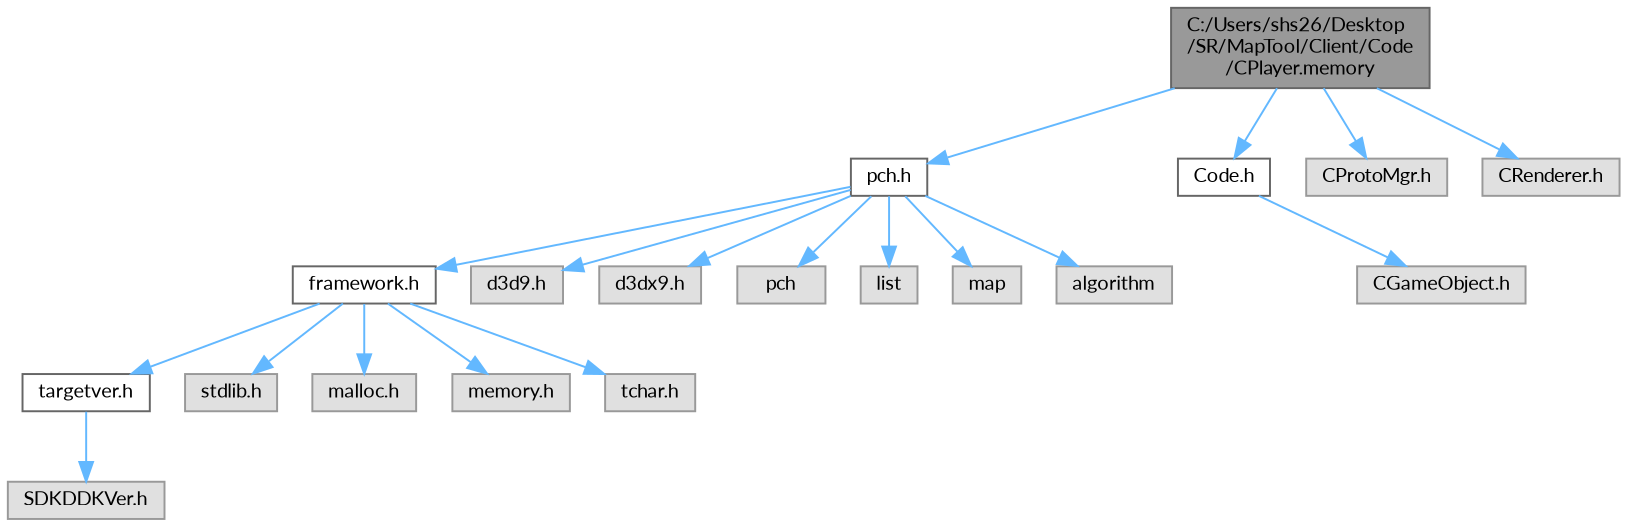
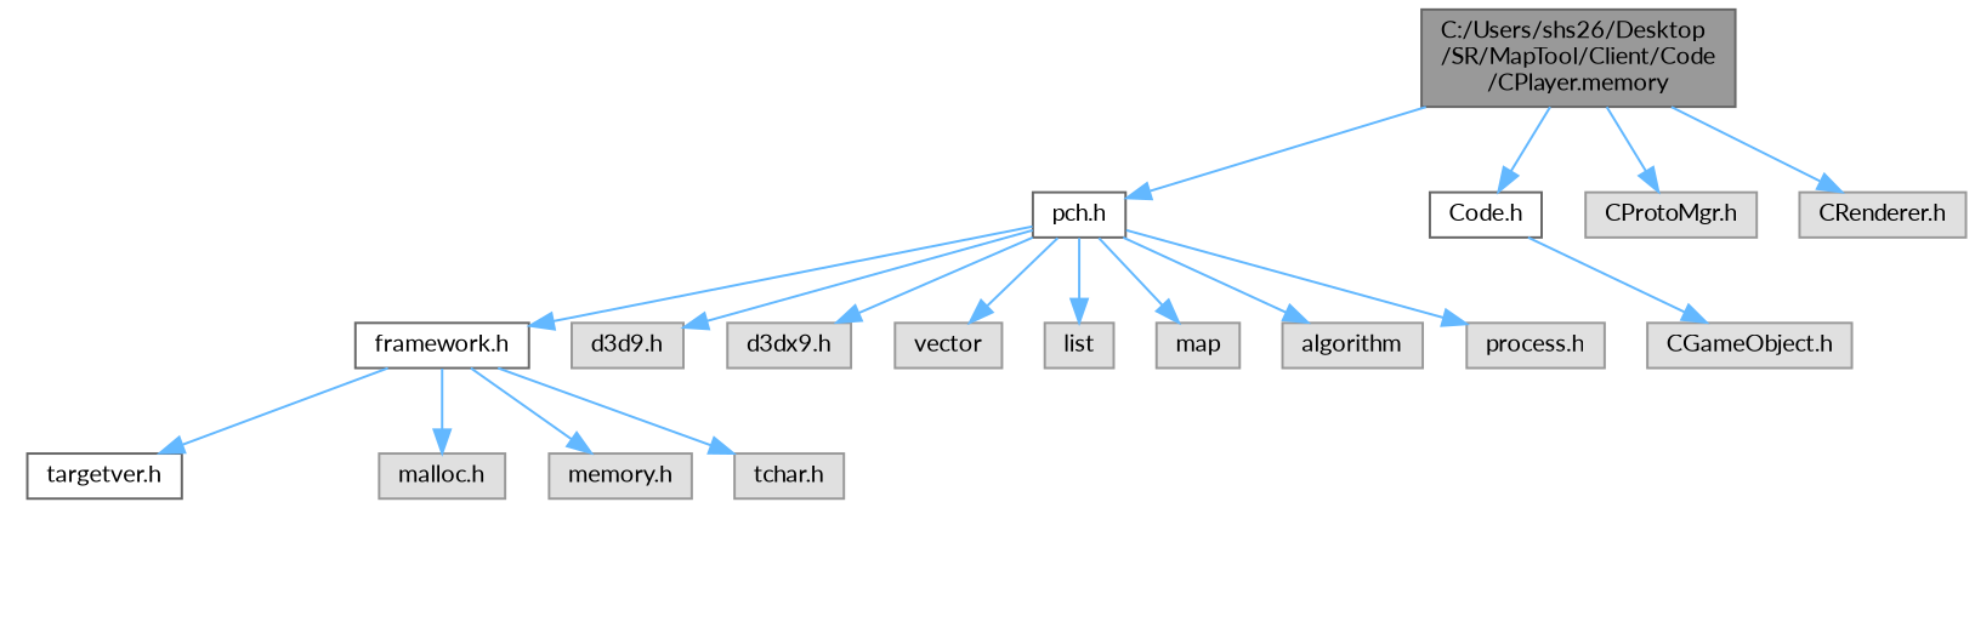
  digraph {
    fontname=Lato
    node [color=grey60 fillcolor="#E0E0E0" fontname=Lato fontsize=10 shape=box style=filled]
    edge [color=steelblue1 fontname=Lato fontsize=10 labelfontname=Helvetica labelfontsize=10 style=solid]
    n1 [color=gray40 fillcolor=grey60 fontcolor=black height=0.2 label="C:/Users/shs26/Desktop\l/SR/MapTool/Client/Code\l/CPlayer.memory" width=0.4]
    n2 [color=grey40 fillcolor=white height=0.2 label="pch.h" width=0.4]
    n3 [color=grey40 fillcolor=white height=0.2 label="Code.h" width=0.4]
    n4 [height=0.2 label="CProtoMgr.h" width=0.4]
    n5 [height=0.2 label="CRenderer.h" width=0.4]
    n6 [color=grey40 fillcolor=white height=0.2 label="framework.h" width=0.4]
    n7 [height=0.2 label="d3d9.h" width=0.4]
    n8 [height=0.2 label="d3dx9.h" width=0.4]
-   n9 [height=0.2 label=pch width=0.4]
+   n9 [height=0.2 label=vector width=0.4]
    n10 [height=0.2 label=list width=0.4]
    n11 [height=0.2 label=map width=0.4]
    n12 [height=0.2 label=algorithm width=0.4]
+   n13 [height=0.2 label="process.h" width=0.4]
    n14 [height=0.2 label="CGameObject.h" width=0.4]
    n15 [color=grey40 fillcolor=white height=0.2 label="targetver.h" width=0.4]
-   n16 [height=0.2 label="stdlib.h" width=0.4]
    n17 [height=0.2 label="malloc.h" width=0.4]
    n18 [height=0.2 label="memory.h" width=0.4]
    n19 [height=0.2 label="tchar.h" width=0.4]
-   n20 [height=0.2 label="SDKDDKVer.h" width=0.4]
    n1 -> n2
    n1 -> n3
    n1 -> n4
    n1 -> n5
    n2 -> n6
    n2 -> n7
    n2 -> n8
    n2 -> n9
    n2 -> n10
    n2 -> n11
    n2 -> n12
+   n2 -> n13
    n3 -> n14
    n6 -> n15
-   n6 -> n16
    n6 -> n17
    n6 -> n18
    n6 -> n19
-   n15 -> n20
  }
